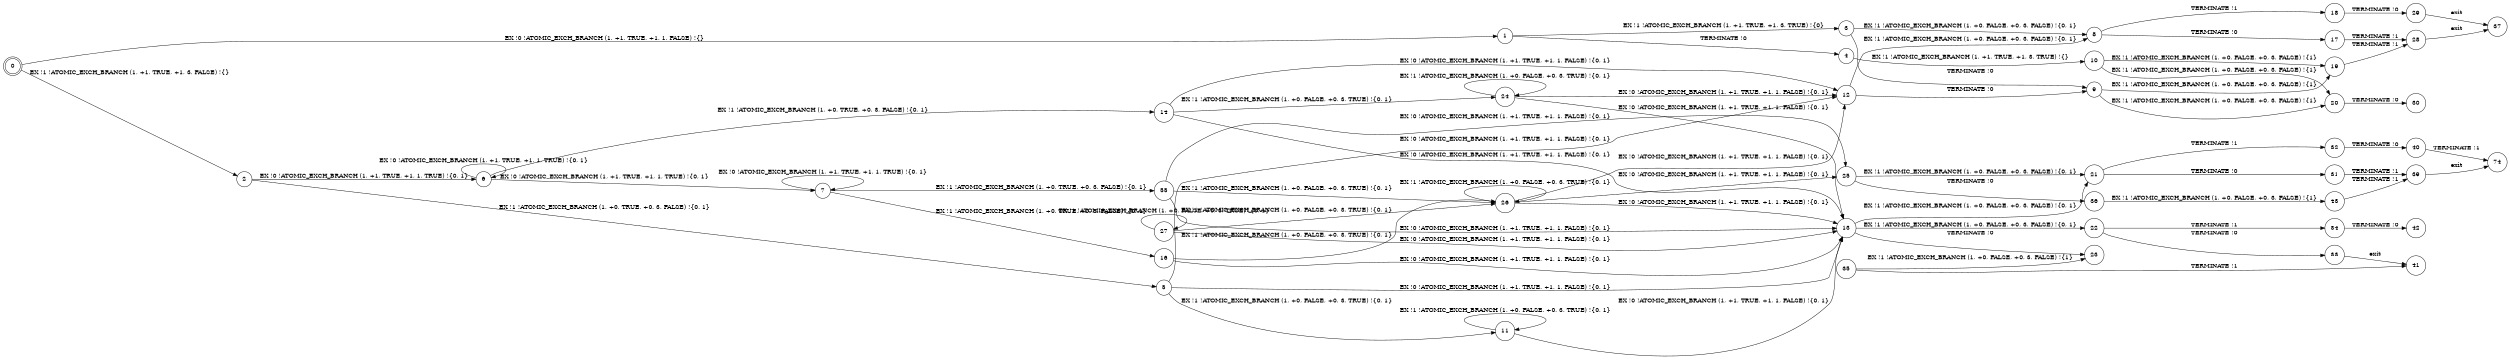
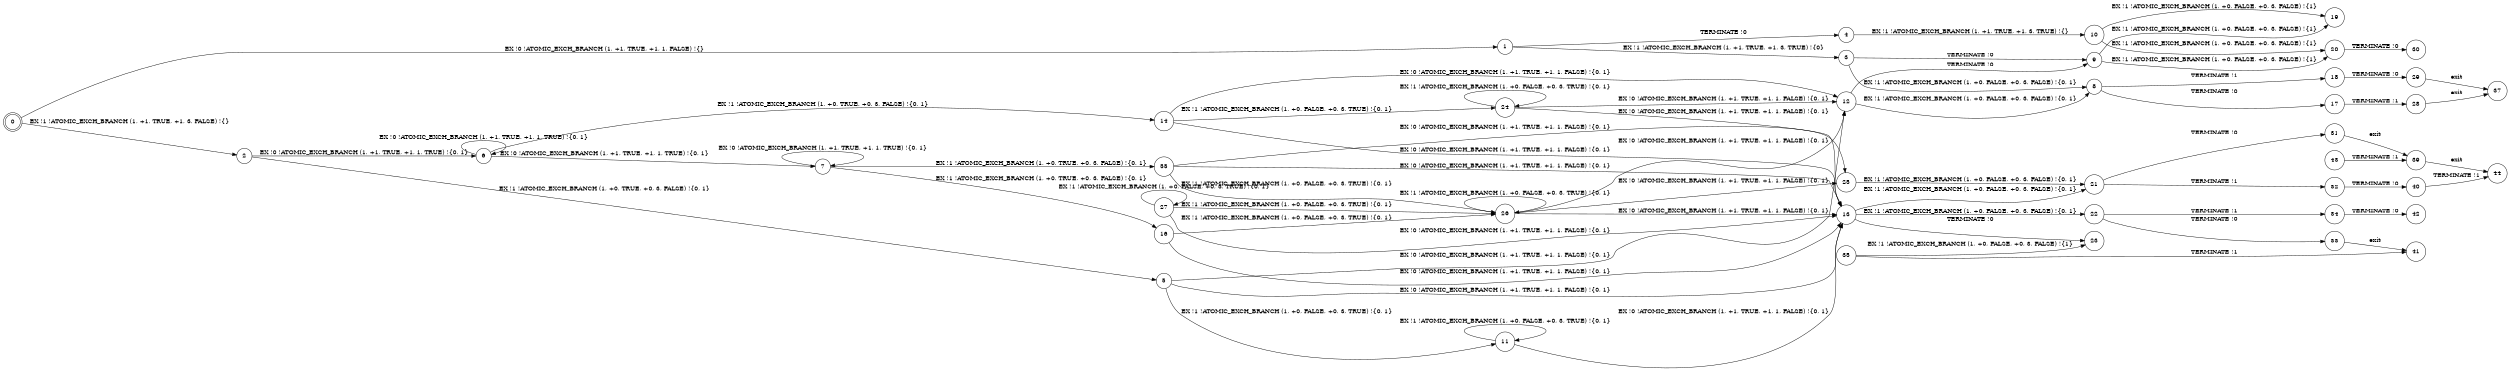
  digraph {
    rankdir=LR
    node [shape=circle]
    0 [peripheries=2]
    1
    2
    3
    4
    5
    6
    8
    9
    10
    11
    12
    13
    7
    14
    n16 [label=55]
    16
    17
    18
    19
    20
    21
    22
    23
    24
    25
    26
    28
    29
    30
    31
    32
    33
    34
-   36
    27
    37
    39
    40
    41
    42
    35
    43
-   44 [label=74]
+   44
    0 -> 1 [label="EX !0 !ATOMIC_EXCH_BRANCH (1, +1, TRUE, +1, 1, FALSE) !{}"]
    0 -> 2 [label="EX !1 !ATOMIC_EXCH_BRANCH (1, +1, TRUE, +1, 3, FALSE) !{}"]
    1 -> 3 [label="EX !1 !ATOMIC_EXCH_BRANCH (1, +1, TRUE, +1, 3, TRUE) !{0}"]
    1 -> 4 [label="TERMINATE !0"]
    2 -> 5 [label="EX !1 !ATOMIC_EXCH_BRANCH (1, +0, TRUE, +0, 3, FALSE) !{0, 1}"]
    2 -> 6 [label="EX !0 !ATOMIC_EXCH_BRANCH (1, +1, TRUE, +1, 1, TRUE) !{0, 1}"]
    3 -> 8 [label="EX !1 !ATOMIC_EXCH_BRANCH (1, +0, FALSE, +0, 3, FALSE) !{0, 1}"]
    3 -> 9 [label="TERMINATE !0"]
    4 -> 10 [label="EX !1 !ATOMIC_EXCH_BRANCH (1, +1, TRUE, +1, 3, TRUE) !{}"]
    5 -> 11 [label="EX !1 !ATOMIC_EXCH_BRANCH (1, +0, FALSE, +0, 3, TRUE) !{0, 1}"]
    5 -> 12 [label="EX !0 !ATOMIC_EXCH_BRANCH (1, +1, TRUE, +1, 1, FALSE) !{0, 1}"]
    5 -> 13 [label="EX !0 !ATOMIC_EXCH_BRANCH (1, +1, TRUE, +1, 1, FALSE) !{0, 1}"]
    6 -> 6 [label="EX !0 !ATOMIC_EXCH_BRANCH (1, +1, TRUE, +1, 1, TRUE) !{0, 1}"]
    6 -> 7 [label="EX !0 !ATOMIC_EXCH_BRANCH (1, +1, TRUE, +1, 1, TRUE) !{0, 1}"]
    6 -> 14 [label="EX !1 !ATOMIC_EXCH_BRANCH (1, +0, TRUE, +0, 3, FALSE) !{0, 1}"]
    8 -> 17 [label="TERMINATE !0"]
    8 -> 18 [label="TERMINATE !1"]
    9 -> 19 [label="EX !1 !ATOMIC_EXCH_BRANCH (1, +0, FALSE, +0, 3, FALSE) !{1}"]
    9 -> 20 [label="EX !1 !ATOMIC_EXCH_BRANCH (1, +0, FALSE, +0, 3, FALSE) !{1}"]
    10 -> 19 [label="EX !1 !ATOMIC_EXCH_BRANCH (1, +0, FALSE, +0, 3, FALSE) !{1}"]
    10 -> 20 [label="EX !1 !ATOMIC_EXCH_BRANCH (1, +0, FALSE, +0, 3, FALSE) !{1}"]
    11 -> 11 [label="EX !1 !ATOMIC_EXCH_BRANCH (1, +0, FALSE, +0, 3, TRUE) !{0, 1}"]
    11 -> 13 [label="EX !0 !ATOMIC_EXCH_BRANCH (1, +1, TRUE, +1, 1, FALSE) !{0, 1}"]
    12 -> 8 [label="EX !1 !ATOMIC_EXCH_BRANCH (1, +0, FALSE, +0, 3, FALSE) !{0, 1}"]
    12 -> 9 [label="TERMINATE !0"]
    13 -> 21 [label="EX !1 !ATOMIC_EXCH_BRANCH (1, +0, FALSE, +0, 3, FALSE) !{0, 1}"]
    13 -> 22 [label="EX !1 !ATOMIC_EXCH_BRANCH (1, +0, FALSE, +0, 3, FALSE) !{0, 1}"]
    13 -> 23 [label="TERMINATE !0"]
    7 -> 7 [label="EX !0 !ATOMIC_EXCH_BRANCH (1, +1, TRUE, +1, 1, TRUE) !{0, 1}"]
    7 -> n16 [label="EX !1 !ATOMIC_EXCH_BRANCH (1, +0, TRUE, +0, 3, FALSE) !{0, 1}"]
    7 -> 16 [label="EX !1 !ATOMIC_EXCH_BRANCH (1, +0, TRUE, +0, 3, FALSE) !{0, 1}"]
    14 -> 12 [label="EX !0 !ATOMIC_EXCH_BRANCH (1, +1, TRUE, +1, 1, FALSE) !{0, 1}"]
    14 -> 13 [label="EX !0 !ATOMIC_EXCH_BRANCH (1, +1, TRUE, +1, 1, FALSE) !{0, 1}"]
    14 -> 24 [label="EX !1 !ATOMIC_EXCH_BRANCH (1, +0, FALSE, +0, 3, TRUE) !{0, 1}"]
    n16 -> 13 [label="EX !0 !ATOMIC_EXCH_BRANCH (1, +1, TRUE, +1, 1, FALSE) !{0, 1}"]
    n16 -> 25 [label="EX !0 !ATOMIC_EXCH_BRANCH (1, +1, TRUE, +1, 1, FALSE) !{0, 1}"]
    n16 -> 26 [label="EX !1 !ATOMIC_EXCH_BRANCH (1, +0, FALSE, +0, 3, TRUE) !{0, 1}"]
    16 -> 13 [label="EX !0 !ATOMIC_EXCH_BRANCH (1, +1, TRUE, +1, 1, FALSE) !{0, 1}"]
    16 -> 26 [label="EX !1 !ATOMIC_EXCH_BRANCH (1, +0, FALSE, +0, 3, TRUE) !{0, 1}"]
    17 -> 28 [label="TERMINATE !1"]
    18 -> 29 [label="TERMINATE !0"]
-   19 -> 28 [label="TERMINATE !1"]
    20 -> 30 [label="TERMINATE !0"]
    21 -> 31 [label="TERMINATE !0"]
    21 -> 32 [label="TERMINATE !1"]
    22 -> 33 [label="TERMINATE !0"]
    22 -> 34 [label="TERMINATE !1"]
    24 -> 12 [label="EX !0 !ATOMIC_EXCH_BRANCH (1, +1, TRUE, +1, 1, FALSE) !{0, 1}"]
    24 -> 13 [label="EX !0 !ATOMIC_EXCH_BRANCH (1, +1, TRUE, +1, 1, FALSE) !{0, 1}"]
    24 -> 24 [label="EX !1 !ATOMIC_EXCH_BRANCH (1, +0, FALSE, +0, 3, TRUE) !{0, 1}"]
    25 -> 21 [label="EX !1 !ATOMIC_EXCH_BRANCH (1, +0, FALSE, +0, 3, FALSE) !{0, 1}"]
-   25 -> 36 [label="TERMINATE !0"]
    26 -> 12 [label="EX !0 !ATOMIC_EXCH_BRANCH (1, +1, TRUE, +1, 1, FALSE) !{0, 1}"]
    26 -> 13 [label="EX !0 !ATOMIC_EXCH_BRANCH (1, +1, TRUE, +1, 1, FALSE) !{0, 1}"]
    26 -> 25 [label="EX !0 !ATOMIC_EXCH_BRANCH (1, +1, TRUE, +1, 1, FALSE) !{0, 1}"]
    26 -> 26 [label="EX !1 !ATOMIC_EXCH_BRANCH (1, +0, FALSE, +0, 3, TRUE) !{0, 1}"]
    28 -> 37 [label=exit]
    29 -> 37 [label=exit]
-   31 -> 39 [label="TERMINATE !1"]
+   31 -> 39 [label=exit]
    32 -> 40 [label="TERMINATE !0"]
    33 -> 41 [label=exit]
    34 -> 42 [label="TERMINATE !0"]
-   36 -> 43 [label="EX !1 !ATOMIC_EXCH_BRANCH (1, +0, FALSE, +0, 3, FALSE) !{1}"]
    27 -> 13 [label="EX !0 !ATOMIC_EXCH_BRANCH (1, +1, TRUE, +1, 1, FALSE) !{0, 1}"]
    27 -> 26 [label="EX !1 !ATOMIC_EXCH_BRANCH (1, +0, FALSE, +0, 3, TRUE) !{0, 1}"]
    27 -> 27 [label="EX !1 !ATOMIC_EXCH_BRANCH (1, +0, FALSE, +0, 3, TRUE) !{0, 1}"]
    39 -> 44 [label=exit]
    40 -> 44 [label="TERMINATE !1"]
    35 -> 23 [label="EX !1 !ATOMIC_EXCH_BRANCH (1, +0, FALSE, +0, 3, FALSE) !{1}"]
    35 -> 41 [label="TERMINATE !1"]
    43 -> 39 [label="TERMINATE !1"]
  }
